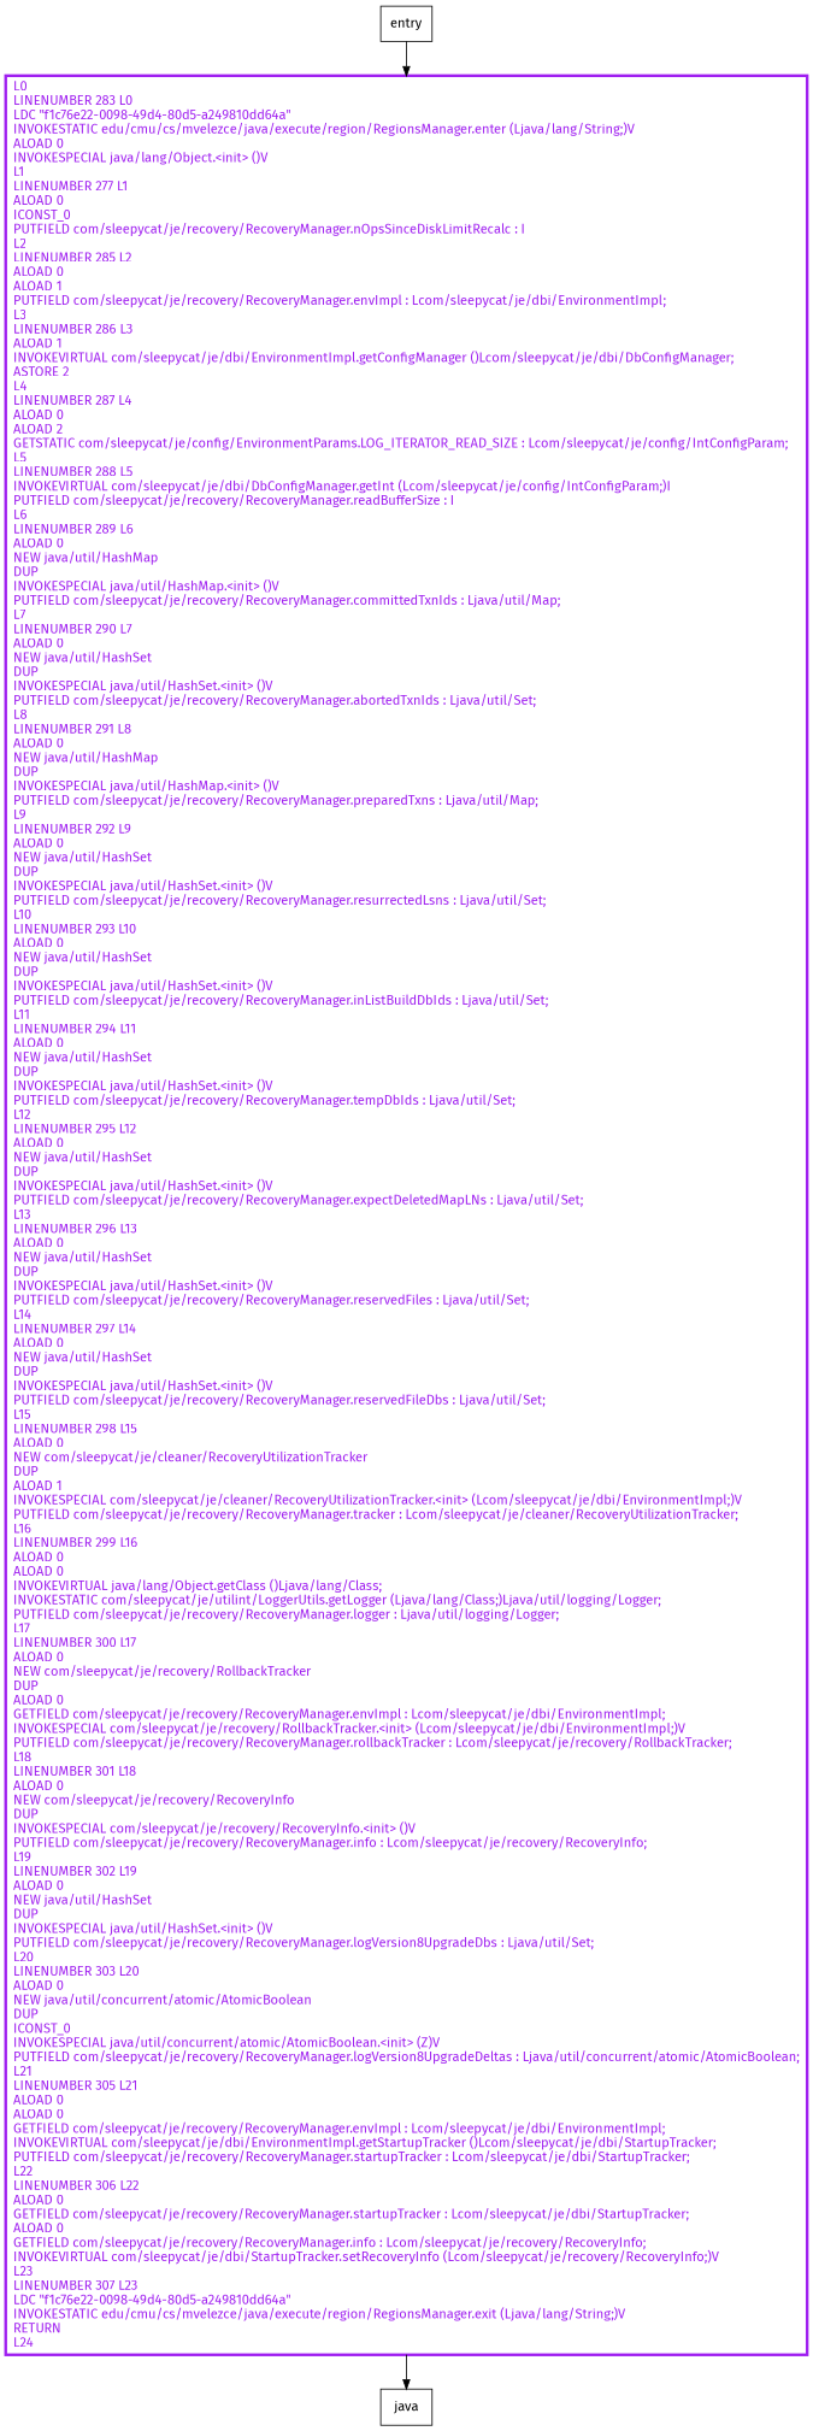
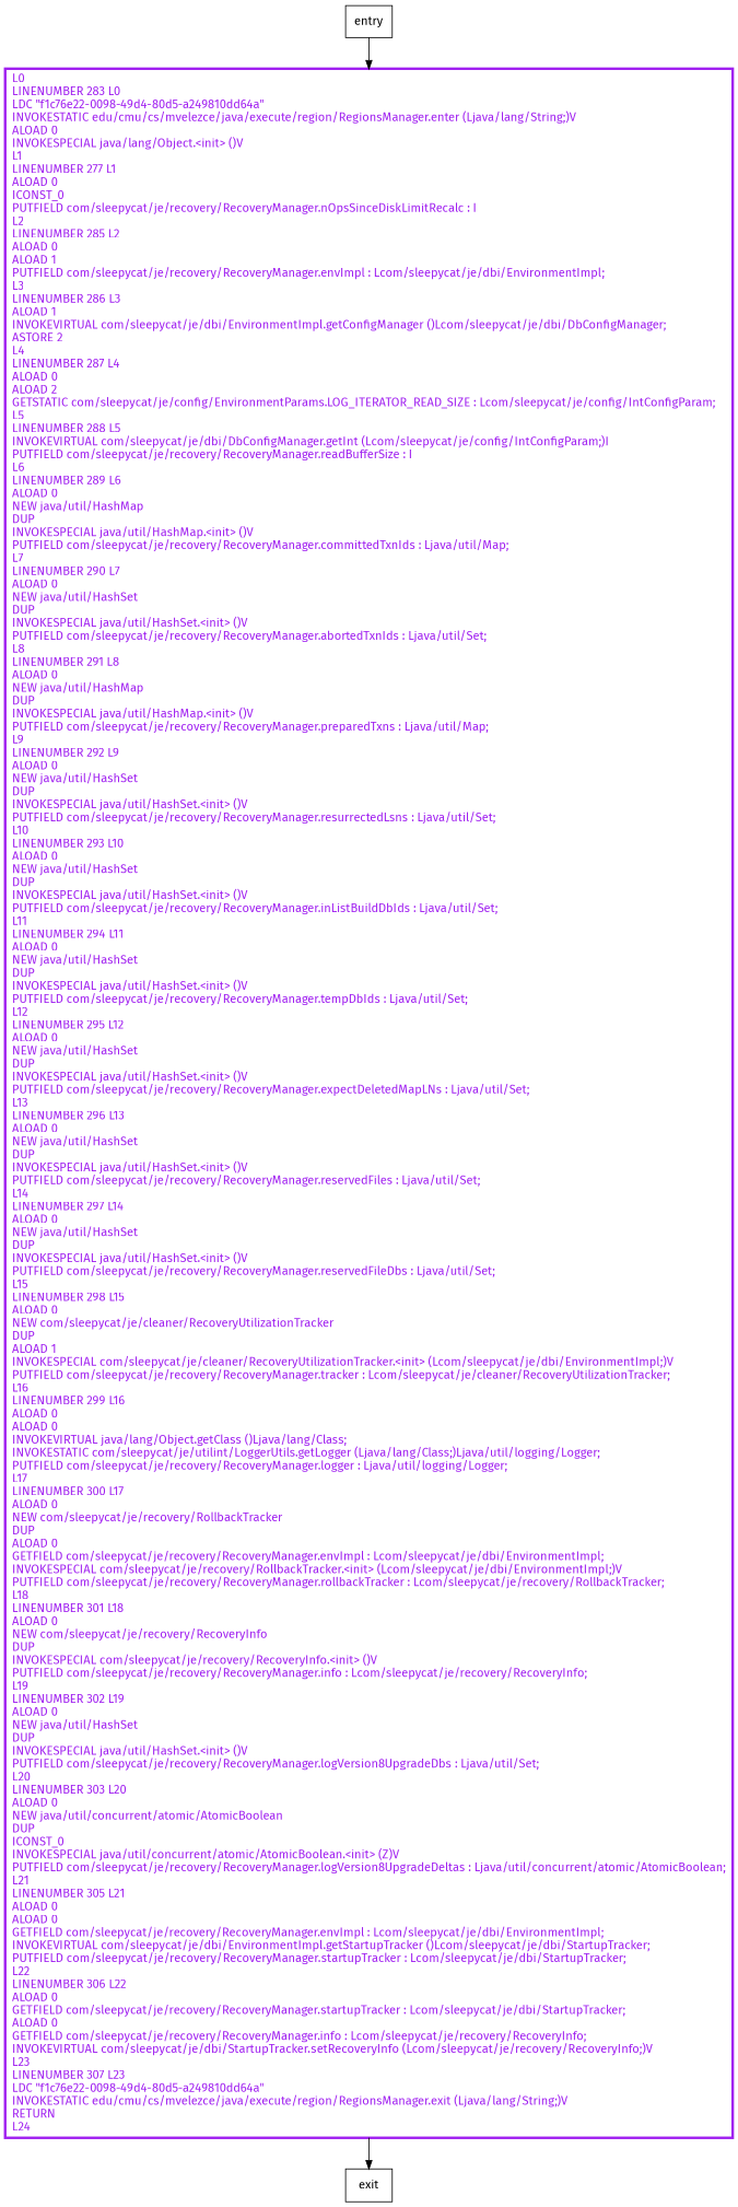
  digraph {
    fontname="Fira Sans"
    node [shape=record fontname="Fira Sans"]
    edge [fontname="Fira Sans"]
    n1 [color=purple fontcolor=purple label="L0\lLINENUMBER 283 L0\lLDC \"f1c76e22-0098-49d4-80d5-a249810dd64a\"\lINVOKESTATIC edu/cmu/cs/mvelezce/java/execute/region/RegionsManager.enter (Ljava/lang/String;)V\lALOAD 0\lINVOKESPECIAL java/lang/Object.\<init\> ()V\lL1\lLINENUMBER 277 L1\lALOAD 0\lICONST_0\lPUTFIELD com/sleepycat/je/recovery/RecoveryManager.nOpsSinceDiskLimitRecalc : I\lL2\lLINENUMBER 285 L2\lALOAD 0\lALOAD 1\lPUTFIELD com/sleepycat/je/recovery/RecoveryManager.envImpl : Lcom/sleepycat/je/dbi/EnvironmentImpl;\lL3\lLINENUMBER 286 L3\lALOAD 1\lINVOKEVIRTUAL com/sleepycat/je/dbi/EnvironmentImpl.getConfigManager ()Lcom/sleepycat/je/dbi/DbConfigManager;\lASTORE 2\lL4\lLINENUMBER 287 L4\lALOAD 0\lALOAD 2\lGETSTATIC com/sleepycat/je/config/EnvironmentParams.LOG_ITERATOR_READ_SIZE : Lcom/sleepycat/je/config/IntConfigParam;\lL5\lLINENUMBER 288 L5\lINVOKEVIRTUAL com/sleepycat/je/dbi/DbConfigManager.getInt (Lcom/sleepycat/je/config/IntConfigParam;)I\lPUTFIELD com/sleepycat/je/recovery/RecoveryManager.readBufferSize : I\lL6\lLINENUMBER 289 L6\lALOAD 0\lNEW java/util/HashMap\lDUP\lINVOKESPECIAL java/util/HashMap.\<init\> ()V\lPUTFIELD com/sleepycat/je/recovery/RecoveryManager.committedTxnIds : Ljava/util/Map;\lL7\lLINENUMBER 290 L7\lALOAD 0\lNEW java/util/HashSet\lDUP\lINVOKESPECIAL java/util/HashSet.\<init\> ()V\lPUTFIELD com/sleepycat/je/recovery/RecoveryManager.abortedTxnIds : Ljava/util/Set;\lL8\lLINENUMBER 291 L8\lALOAD 0\lNEW java/util/HashMap\lDUP\lINVOKESPECIAL java/util/HashMap.\<init\> ()V\lPUTFIELD com/sleepycat/je/recovery/RecoveryManager.preparedTxns : Ljava/util/Map;\lL9\lLINENUMBER 292 L9\lALOAD 0\lNEW java/util/HashSet\lDUP\lINVOKESPECIAL java/util/HashSet.\<init\> ()V\lPUTFIELD com/sleepycat/je/recovery/RecoveryManager.resurrectedLsns : Ljava/util/Set;\lL10\lLINENUMBER 293 L10\lALOAD 0\lNEW java/util/HashSet\lDUP\lINVOKESPECIAL java/util/HashSet.\<init\> ()V\lPUTFIELD com/sleepycat/je/recovery/RecoveryManager.inListBuildDbIds : Ljava/util/Set;\lL11\lLINENUMBER 294 L11\lALOAD 0\lNEW java/util/HashSet\lDUP\lINVOKESPECIAL java/util/HashSet.\<init\> ()V\lPUTFIELD com/sleepycat/je/recovery/RecoveryManager.tempDbIds : Ljava/util/Set;\lL12\lLINENUMBER 295 L12\lALOAD 0\lNEW java/util/HashSet\lDUP\lINVOKESPECIAL java/util/HashSet.\<init\> ()V\lPUTFIELD com/sleepycat/je/recovery/RecoveryManager.expectDeletedMapLNs : Ljava/util/Set;\lL13\lLINENUMBER 296 L13\lALOAD 0\lNEW java/util/HashSet\lDUP\lINVOKESPECIAL java/util/HashSet.\<init\> ()V\lPUTFIELD com/sleepycat/je/recovery/RecoveryManager.reservedFiles : Ljava/util/Set;\lL14\lLINENUMBER 297 L14\lALOAD 0\lNEW java/util/HashSet\lDUP\lINVOKESPECIAL java/util/HashSet.\<init\> ()V\lPUTFIELD com/sleepycat/je/recovery/RecoveryManager.reservedFileDbs : Ljava/util/Set;\lL15\lLINENUMBER 298 L15\lALOAD 0\lNEW com/sleepycat/je/cleaner/RecoveryUtilizationTracker\lDUP\lALOAD 1\lINVOKESPECIAL com/sleepycat/je/cleaner/RecoveryUtilizationTracker.\<init\> (Lcom/sleepycat/je/dbi/EnvironmentImpl;)V\lPUTFIELD com/sleepycat/je/recovery/RecoveryManager.tracker : Lcom/sleepycat/je/cleaner/RecoveryUtilizationTracker;\lL16\lLINENUMBER 299 L16\lALOAD 0\lALOAD 0\lINVOKEVIRTUAL java/lang/Object.getClass ()Ljava/lang/Class;\lINVOKESTATIC com/sleepycat/je/utilint/LoggerUtils.getLogger (Ljava/lang/Class;)Ljava/util/logging/Logger;\lPUTFIELD com/sleepycat/je/recovery/RecoveryManager.logger : Ljava/util/logging/Logger;\lL17\lLINENUMBER 300 L17\lALOAD 0\lNEW com/sleepycat/je/recovery/RollbackTracker\lDUP\lALOAD 0\lGETFIELD com/sleepycat/je/recovery/RecoveryManager.envImpl : Lcom/sleepycat/je/dbi/EnvironmentImpl;\lINVOKESPECIAL com/sleepycat/je/recovery/RollbackTracker.\<init\> (Lcom/sleepycat/je/dbi/EnvironmentImpl;)V\lPUTFIELD com/sleepycat/je/recovery/RecoveryManager.rollbackTracker : Lcom/sleepycat/je/recovery/RollbackTracker;\lL18\lLINENUMBER 301 L18\lALOAD 0\lNEW com/sleepycat/je/recovery/RecoveryInfo\lDUP\lINVOKESPECIAL com/sleepycat/je/recovery/RecoveryInfo.\<init\> ()V\lPUTFIELD com/sleepycat/je/recovery/RecoveryManager.info : Lcom/sleepycat/je/recovery/RecoveryInfo;\lL19\lLINENUMBER 302 L19\lALOAD 0\lNEW java/util/HashSet\lDUP\lINVOKESPECIAL java/util/HashSet.\<init\> ()V\lPUTFIELD com/sleepycat/je/recovery/RecoveryManager.logVersion8UpgradeDbs : Ljava/util/Set;\lL20\lLINENUMBER 303 L20\lALOAD 0\lNEW java/util/concurrent/atomic/AtomicBoolean\lDUP\lICONST_0\lINVOKESPECIAL java/util/concurrent/atomic/AtomicBoolean.\<init\> (Z)V\lPUTFIELD com/sleepycat/je/recovery/RecoveryManager.logVersion8UpgradeDeltas : Ljava/util/concurrent/atomic/AtomicBoolean;\lL21\lLINENUMBER 305 L21\lALOAD 0\lALOAD 0\lGETFIELD com/sleepycat/je/recovery/RecoveryManager.envImpl : Lcom/sleepycat/je/dbi/EnvironmentImpl;\lINVOKEVIRTUAL com/sleepycat/je/dbi/EnvironmentImpl.getStartupTracker ()Lcom/sleepycat/je/dbi/StartupTracker;\lPUTFIELD com/sleepycat/je/recovery/RecoveryManager.startupTracker : Lcom/sleepycat/je/dbi/StartupTracker;\lL22\lLINENUMBER 306 L22\lALOAD 0\lGETFIELD com/sleepycat/je/recovery/RecoveryManager.startupTracker : Lcom/sleepycat/je/dbi/StartupTracker;\lALOAD 0\lGETFIELD com/sleepycat/je/recovery/RecoveryManager.info : Lcom/sleepycat/je/recovery/RecoveryInfo;\lINVOKEVIRTUAL com/sleepycat/je/dbi/StartupTracker.setRecoveryInfo (Lcom/sleepycat/je/recovery/RecoveryInfo;)V\lL23\lLINENUMBER 307 L23\lLDC \"f1c76e22-0098-49d4-80d5-a249810dd64a\"\lINVOKESTATIC edu/cmu/cs/mvelezce/java/execute/region/RegionsManager.exit (Ljava/lang/String;)V\lRETURN\lL24\l" penwidth=3]
-   exit [label=java]
+   exit
    entry
    n1 -> exit
    entry -> n1
  }
